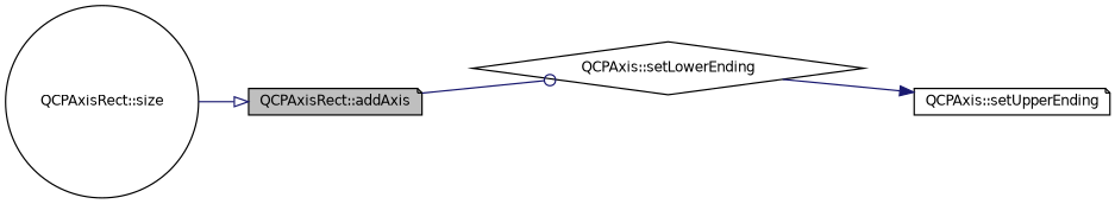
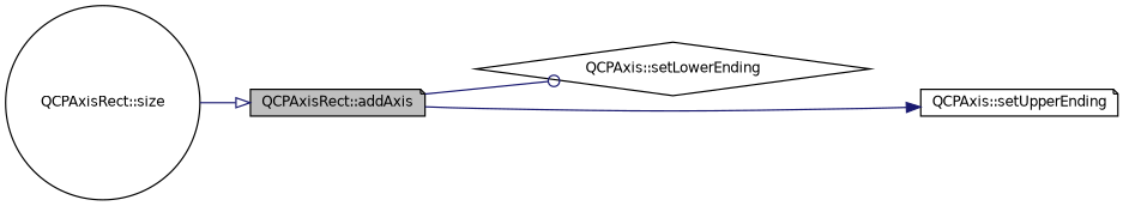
  digraph {
    rankdir=LR
    node [color=black fillcolor=white fontname=Helvetica fontsize=10 shape=note style=filled]
    edge [color=midnightblue fontname=Helvetica fontsize=10 labelfontname=Helvetica labelfontsize=10 style=solid]
    n1 [fillcolor=grey75 fontcolor=black height=0.2 label="QCPAxisRect::addAxis" width=0.4]
    n2 [height=0.2 label="QCPAxis::setLowerEnding" shape=diamond width=0.4]
    n3 [height=0.2 label="QCPAxis::setUpperEnding" width=0.4]
    n4 [height=0.2 label="QCPAxisRect::size" shape=circle width=0.4]
    n1 -> n2 [arrowhead=odot]
-   n2 -> n3 [arrowhead=normal]
+   n1 -> n3 [arrowhead=normal]
    n4 -> n1 [arrowhead=onormal]
  }
